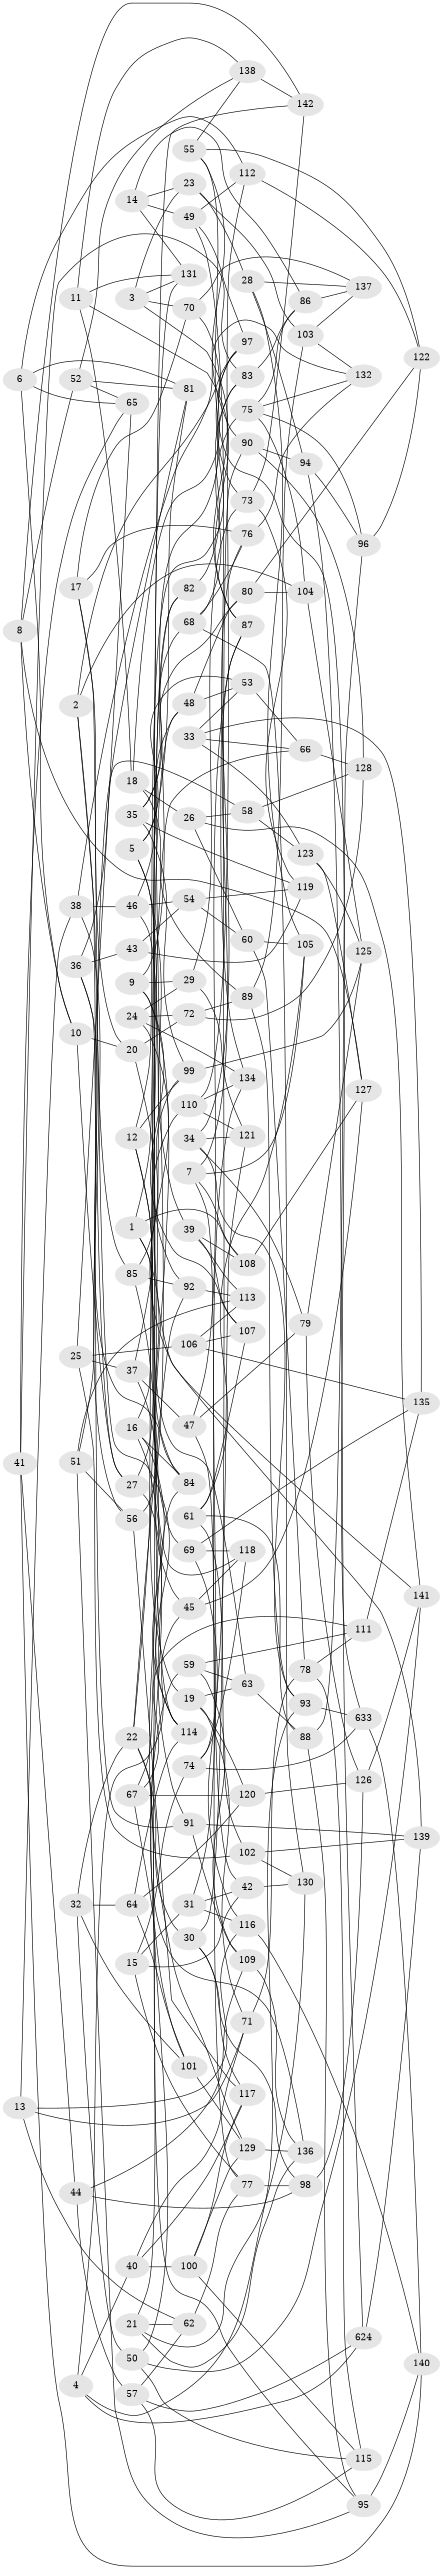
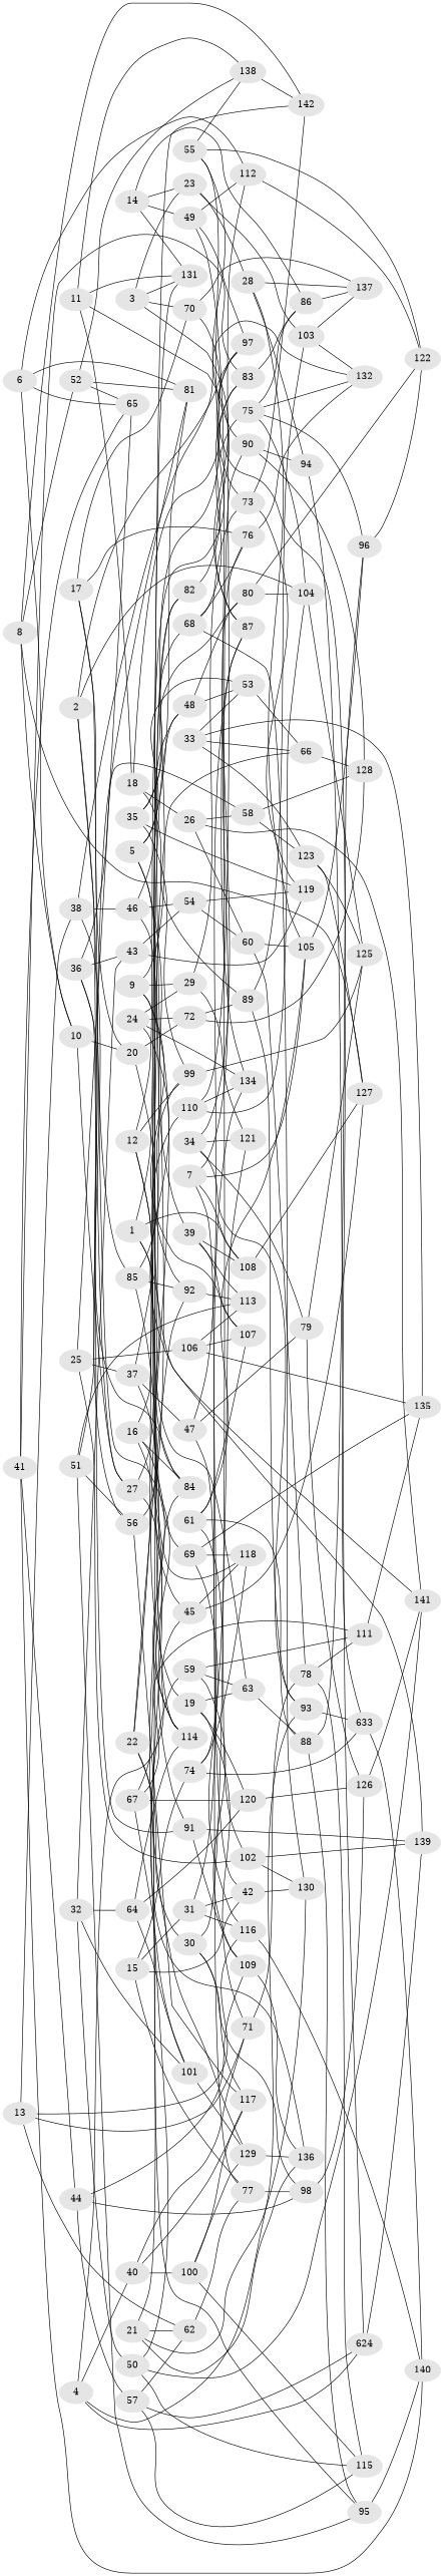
  graph {
    rankdir=LR
    node [color=gray90 style=filled]
    1
    82
    84
    108
    118
    83
    127
    2
    27
    85
    97
    104
    136
    48
    99
    92
    129
    125
    3
    23
    70
    87
    131
    28
    103
    137
    73
    4
    40
    45
    93
    n32 [label=624]
    71
    117
    100
    n36 [label=633]
    139
    5
    39
    53
    81
    107
    113
    66
    6
    10
    65
    112
    20
    122
    7
    42
    105
    130
    8
    52
    142
    138
    9
    19
    29
    63
    120
    121
    72
    11
    18
    26
    89
    12
    69
    88
    116
    135
    86
    13
    38
    62
    46
    56
    132
    77
    78
    140
    14
    49
    134
    15
    31
    74
    98
    16
    91
    114
    109
    17
    76
    141
    58
    60
    126
    128
    21
    22
    30
    95
    90
    94
    24
    25
    37
    102
    106
    47
    110
    123
    80
    96
    119
    32
    43
    50
    64
    101
    54
    59
    115
    33
    34
    79
    35
    68
    75
    36
    41
    44
    57
    111
    51
    55
    61
    67
    1 -- 82
    1 -- 84
    1 -- 108
    1 -- 118
    82 -- 83
    108 -- 127
    83 -- 86
    2 -- 27
    2 -- 85
    2 -- 97
    2 -- 104
    27 -- 136
    27 -- 48
    85 -- 99
    85 -- 92
    85 -- 129
    104 -- 125
    48 -- 53
    48 -- 80
    99 -- 125
    92 -- 113
    129 -- 136
    3 -- 23
    3 -- 70
    3 -- 87
    3 -- 131
    23 -- 28
    23 -- 103
    70 -- 137
    70 -- 73
    28 -- 137
    28 -- 105
    28 -- 94
    103 -- 137
    103 -- 132
    73 -- 142
    73 -- 119
    4 -- 40
    4 -- 45
    4 -- 93
    4 -- n32
    40 -- 71
    40 -- 117
    40 -- 100
    45 -- 118
    45 -- 127
    93 -- n36
    n32 -- 139
    71 -- 78
    100 -- 129
    100 -- 117
    100 -- 115
    n36 -- 140
    5 -- 139
    5 -- 39
    5 -- 53
    5 -- 81
    39 -- 108
    39 -- 107
    39 -- 113
    53 -- 66
    66 -- 128
    6 -- 81
    6 -- 10
    6 -- 65
    6 -- 112
    10 -- 27
    10 -- 20
    112 -- 122
    20 -- 92
    20 -- 72
    7 -- 108
    7 -- 87
    7 -- 42
    7 -- 105
    42 -- 130
    8 -- 127
    8 -- 10
    8 -- 52
    8 -- 142
    52 -- 81
    52 -- 65
    52 -- 138
    138 -- 142
    9 -- 97
    9 -- 107
    9 -- 19
    9 -- 29
    19 -- 71
    19 -- 63
    19 -- 120
    29 -- 73
    29 -- 121
    63 -- 88
    120 -- 126
    72 -- 89
    72 -- 128
    11 -- 87
    11 -- 131
    11 -- 138
    11 -- 18
    18 -- 97
    18 -- 26
    18 -- 89
    26 -- 141
    26 -- 58
    26 -- 60
    89 -- 103
    89 -- 93
    12 -- 83
    12 -- 99
    12 -- 63
    12 -- 69
    69 -- 118
    69 -- 116
    69 -- 135
    88 -- 95
    88 -- 96
    116 -- 140
    86 -- 137
    13 -- 71
    13 -- 116
    13 -- 38
    13 -- 62
    38 -- 46
    38 -- 56
    38 -- 132
    62 -- 77
    46 -- 48
    46 -- 114
    46 -- 54
    56 -- 82
    56 -- 117
    77 -- 98
    78 -- 115
    78 -- 111
    14 -- 23
    14 -- 131
    14 -- 86
    14 -- 49
    49 -- 97
    49 -- 112
    49 -- 134
    15 -- 42
    15 -- 77
    15 -- 31
    15 -- 74
    31 -- 42
    31 -- 116
    31 -- 134
    74 -- 118
    74 -- n36
    74 -- 121
    98 -- 126
    16 -- 84
    16 -- 142
    16 -- 91
    16 -- 114
    91 -- 139
    91 -- 109
    109 -- 136
    17 -- 70
    17 -- 20
    17 -- 114
    17 -- 76
    76 -- 132
    58 -- 128
    58 -- 123
    60 -- 105
    60 -- 78
    126 -- 141
    21 -- 84
    21 -- 136
    21 -- 130
    21 -- 62
    22 -- 92
    22 -- 66
    22 -- 30
    22 -- 95
    30 -- 117
    30 -- 98
    30 -- 90
    95 -- 140
    90 -- 128
    90 -- 94
    94 -- n32
-   94 -- 96
+   105 -- 96
    24 -- 29
    24 -- 72
    24 -- 134
    24 -- 141
    25 -- 65
    25 -- 37
    25 -- 102
    25 -- 106
    37 -- 45
    37 -- 47
    37 -- 110
    102 -- 139
    102 -- 130
    106 -- 107
    106 -- 113
    106 -- 135
    47 -- 87
    47 -- 77
    47 -- 79
    110 -- 112
-   110 -- 121
+   110 -- 104
    110 -- 134
    123 -- 127
    123 -- 125
    80 -- 104
    80 -- 122
    96 -- 122
-   32 -- 22
+   32 -- 43
    32 -- 50
    32 -- 64
    32 -- 101
    43 -- 119
    43 -- 54
    50 -- 141
    50 -- 59
    50 -- 115
    64 -- 120
    64 -- 114
    64 -- 101
    101 -- 129
    54 -- 60
    54 -- 119
    59 -- 63
    59 -- 109
    59 -- 111
    33 -- 53
    33 -- 66
    33 -- 135
    33 -- 123
    34 -- 93
    34 -- 121
    34 -- 76
    34 -- 79
    79 -- 125
    79 -- 126
    35 -- 99
    35 -- 80
    35 -- 119
    35 -- 68
    68 -- 130
    68 -- 76
    68 -- 75
    75 -- 104
    75 -- 86
    75 -- 132
    75 -- 96
    36 -- 84
    36 -- 81
    36 -- 91
    36 -- 43
    41 -- 83
    41 -- 65
    41 -- 140
    41 -- 44
    44 -- 98
    44 -- 109
    44 -- 57
    57 -- n32
    57 -- 62
    57 -- 115
    111 -- 135
    51 -- 113
    51 -- 56
    51 -- 58
    51 -- 95
    55 -- n36
    55 -- 122
    55 -- 138
    55 -- 90
    61 -- 107
    61 -- 105
    61 -- 88
    61 -- 102
    67 -- 131
    67 -- 120
    67 -- 101
    67 -- 111
  }
